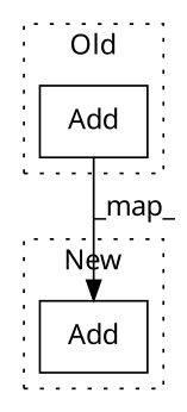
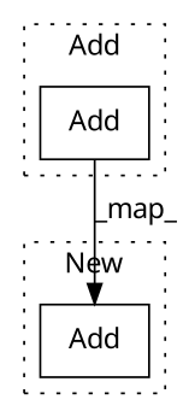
  digraph {
    fontname="Noto Sans"
    node [a=32 l="0,0" s="-1,-1" shape=box fontname="Noto Sans"]
    n1 [label=Add]
    n2 [label=Add]
    subgraph cluster_1 {
      label=New
      style=dotted
      n1
    }
    subgraph cluster_2 {
-     label=Old
+     label=Add
      style=dotted
      n2
    }
    n2 -> n1 [label=_map_ fontname="Noto Sans"]
  }
